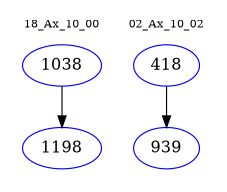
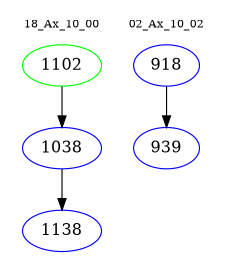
  digraph {
    node [color=blue]
    edge [color=black]
+   n1 [color=green label=1102]
    n2 [label=1038]
-   n3 [label=1198]
-   n4 [label=418]
+   n3 [label=1138]
+   n4 [label=918]
    n5 [label=939]
    subgraph cluster_1 {
      color=white
      fontsize=10
      label="18_Ax_10_00"
+     n1
      n2
      n3
    }
    subgraph cluster_2 {
      color=white
      fontsize=10
      label="02_Ax_10_02"
      n4
      n5
    }
+   n1 -> n2
    n2 -> n3
    n4 -> n5
  }
